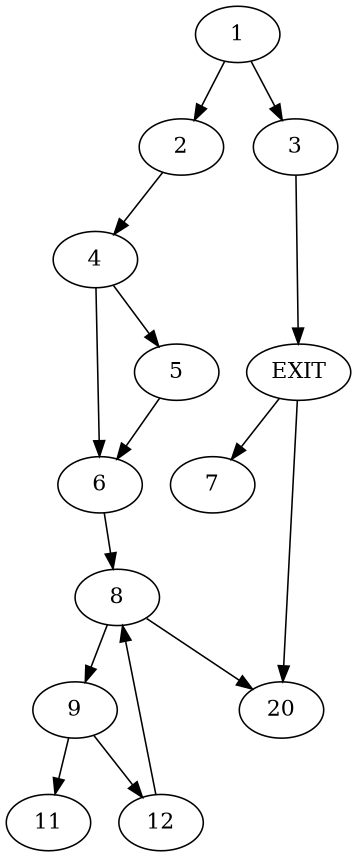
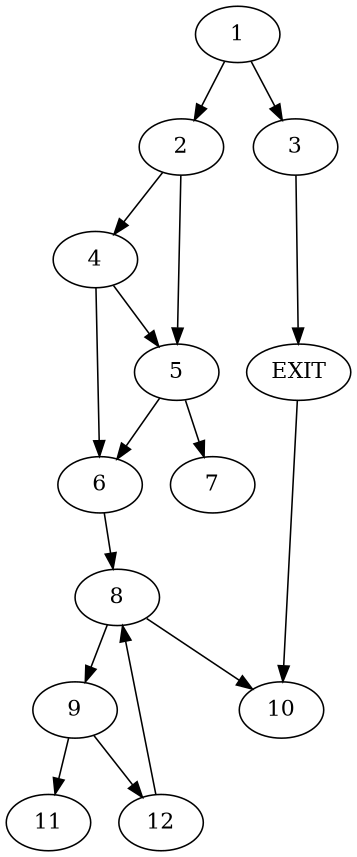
  digraph {
    1
    2
    3
    n4 [label=EXIT]
-   10 [label=20]
+   10
    4
    5
    6
    7
    8
    9
    11
    12
    1 -> 2
    1 -> 3
    2 -> 4
+   2 -> 5
    3 -> n4
    n4 -> 10
    4 -> 5
    4 -> 6
    5 -> 6
-   n4 -> 7
+   5 -> 7
    6 -> 8
    8 -> 10
    8 -> 9
    9 -> 11
    9 -> 12
    12 -> 8
  }
